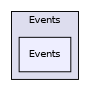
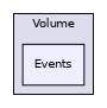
  digraph {
    compound=true
    n1 [fillcolor="#eeeeff" fontname=Helvetica fontsize=10 label=Events pencolor=black shape=box style=filled]
    subgraph cluster_1 {
      bgcolor="#ddddee"
      fontname=Helvetica
      fontsize=10
-     label=Events
+     label=Volume
      pencolor=black
      n1
    }
  }
